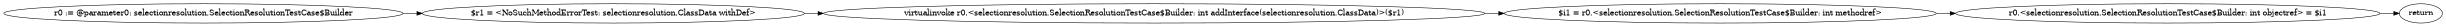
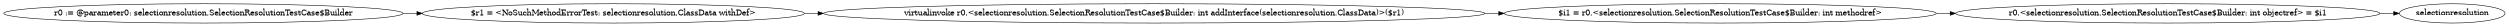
  digraph {
    rankdir=LR
    "r0 := @parameter0: selectionresolution.SelectionResolutionTestCase$Builder"
    "$r1 = <NoSuchMethodErrorTest: selectionresolution.ClassData withDef>"
    "virtualinvoke r0.<selectionresolution.SelectionResolutionTestCase$Builder: int addInterface(selectionresolution.ClassData)>($r1)"
    "$i1 = r0.<selectionresolution.SelectionResolutionTestCase$Builder: int methodref>"
    "r0.<selectionresolution.SelectionResolutionTestCase$Builder: int objectref> = $i1"
-   return
+   return [label=selectionresolution]
    "r0 := @parameter0: selectionresolution.SelectionResolutionTestCase$Builder" -> "$r1 = <NoSuchMethodErrorTest: selectionresolution.ClassData withDef>"
    "$r1 = <NoSuchMethodErrorTest: selectionresolution.ClassData withDef>" -> "virtualinvoke r0.<selectionresolution.SelectionResolutionTestCase$Builder: int addInterface(selectionresolution.ClassData)>($r1)"
    "virtualinvoke r0.<selectionresolution.SelectionResolutionTestCase$Builder: int addInterface(selectionresolution.ClassData)>($r1)" -> "$i1 = r0.<selectionresolution.SelectionResolutionTestCase$Builder: int methodref>"
    "$i1 = r0.<selectionresolution.SelectionResolutionTestCase$Builder: int methodref>" -> "r0.<selectionresolution.SelectionResolutionTestCase$Builder: int objectref> = $i1"
    "r0.<selectionresolution.SelectionResolutionTestCase$Builder: int objectref> = $i1" -> return
  }
